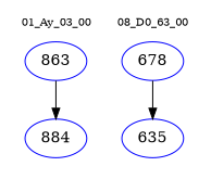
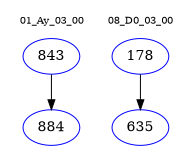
  digraph {
    node [color=blue]
    edge [color=black]
-   n1 [label=863]
+   n1 [label=843]
    n2 [label=884]
-   n3 [label=678]
+   n3 [label=178]
    n4 [label=635]
    subgraph cluster_1 {
      color=white
      fontsize=10
      label="01_Ay_03_00"
      n1
      n2
    }
    subgraph cluster_2 {
      color=white
      fontsize=10
-     label="08_D0_63_00"
+     label="08_D0_03_00"
      n3
      n4
    }
    n1 -> n2
    n3 -> n4
  }
